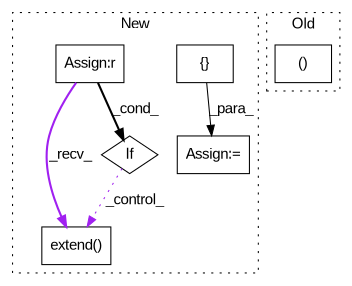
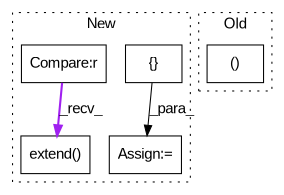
  digraph {
    fontname="Liberation Sans"
    node [fontname="Liberation Sans" l=3 shape=box]
    edge [color=black fontname="Liberation Sans" style=bold]
    n1 [a=75 l="23,1" label="extend()" s="4925,4962"]
    n2 [a=59 l="2,1" label="{}" s="4426,4426"]
    n3 [a=68 label="Assign:=" s=4423]
-   n4 [a=96 label=If s=4819 shape=diamond]
-   n5 [a=40 l=20 label="Assign:r" s=4822]
+   n5 [a=40 l=20 label="Compare:r" s=4822]
    n6 [a=54 l=5 label="()" s=4568]
    subgraph cluster_1 {
      label=New
      style=dotted
      n1
      n2
      n3
-     n4
      n5
    }
    subgraph cluster_2 {
      label=Old
      style=dotted
      n6
    }
    n2 -> n3 [label=_para_ style=solid]
-   n4 -> n1 [color=purple label=_control_ style=dotted]
    n5 -> n1 [color=purple label=_recv_]
-   n5 -> n4 [label=_cond_]
  }
